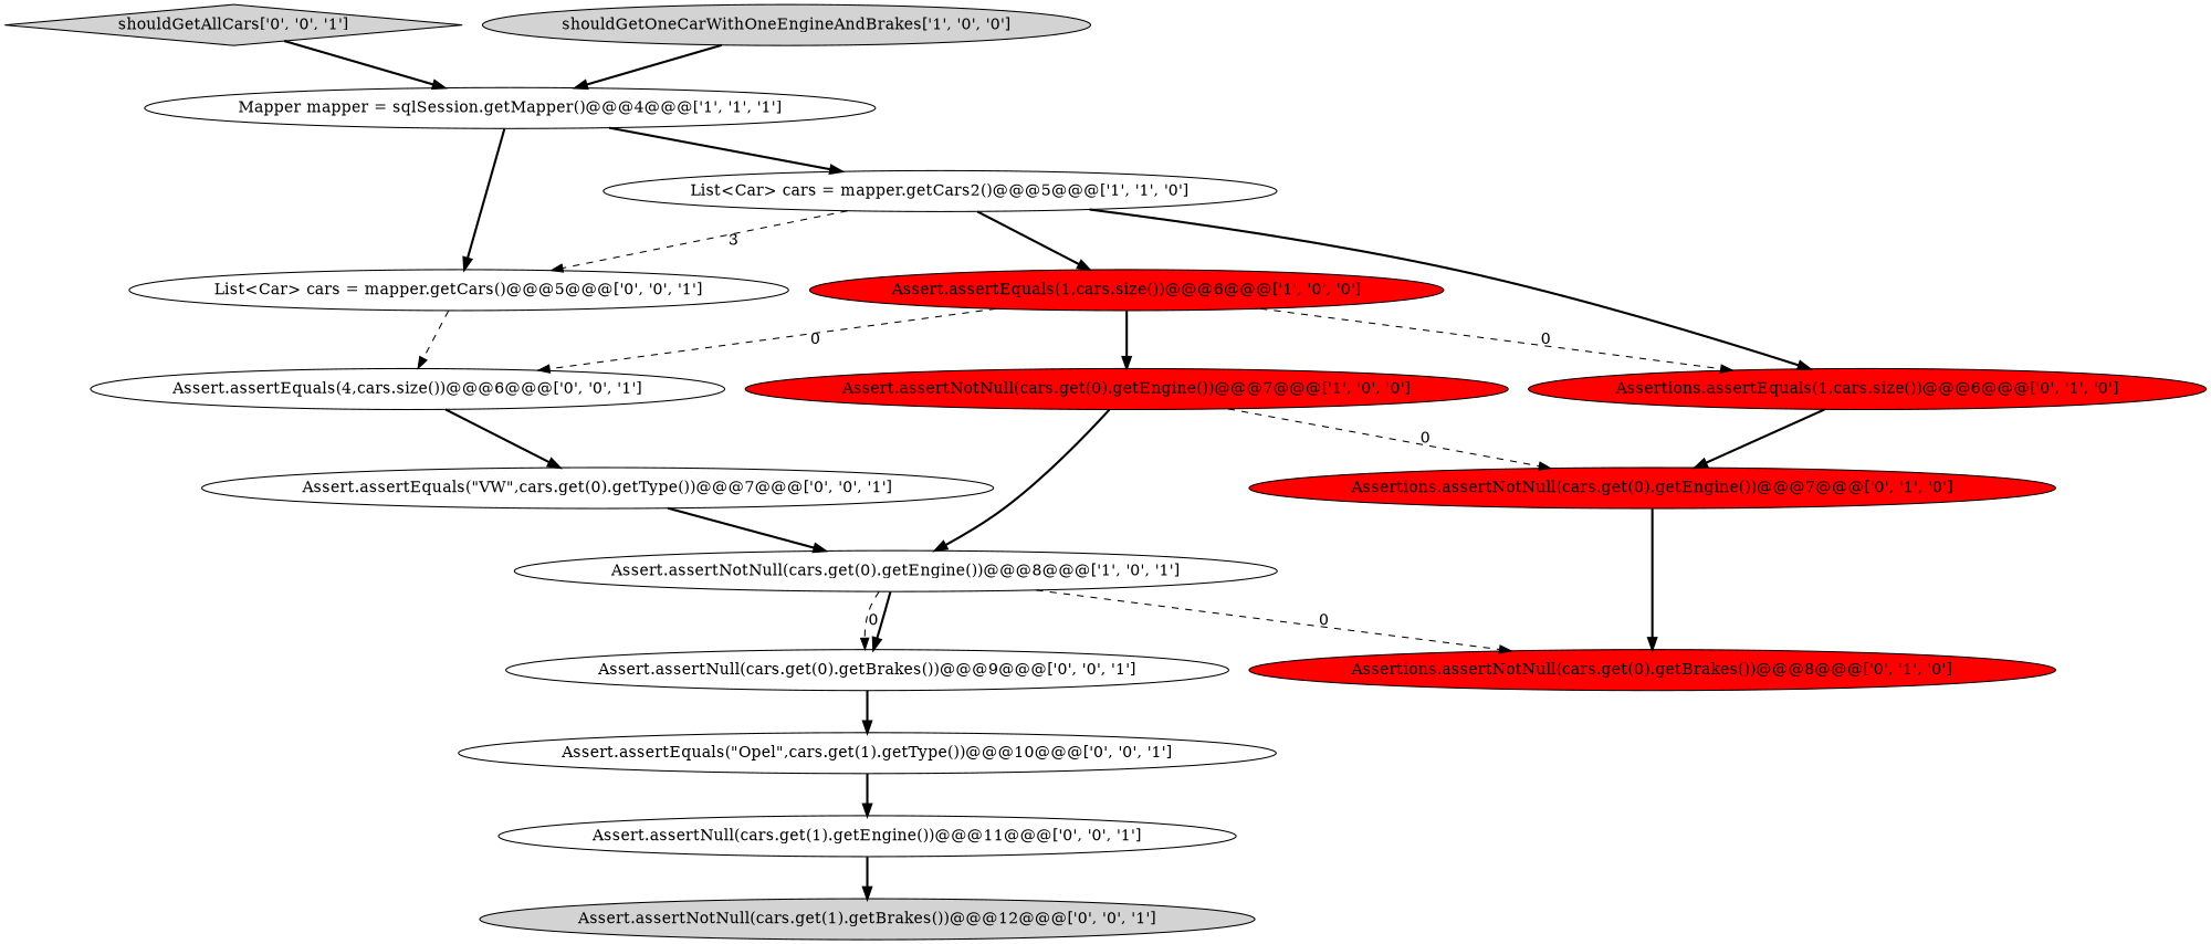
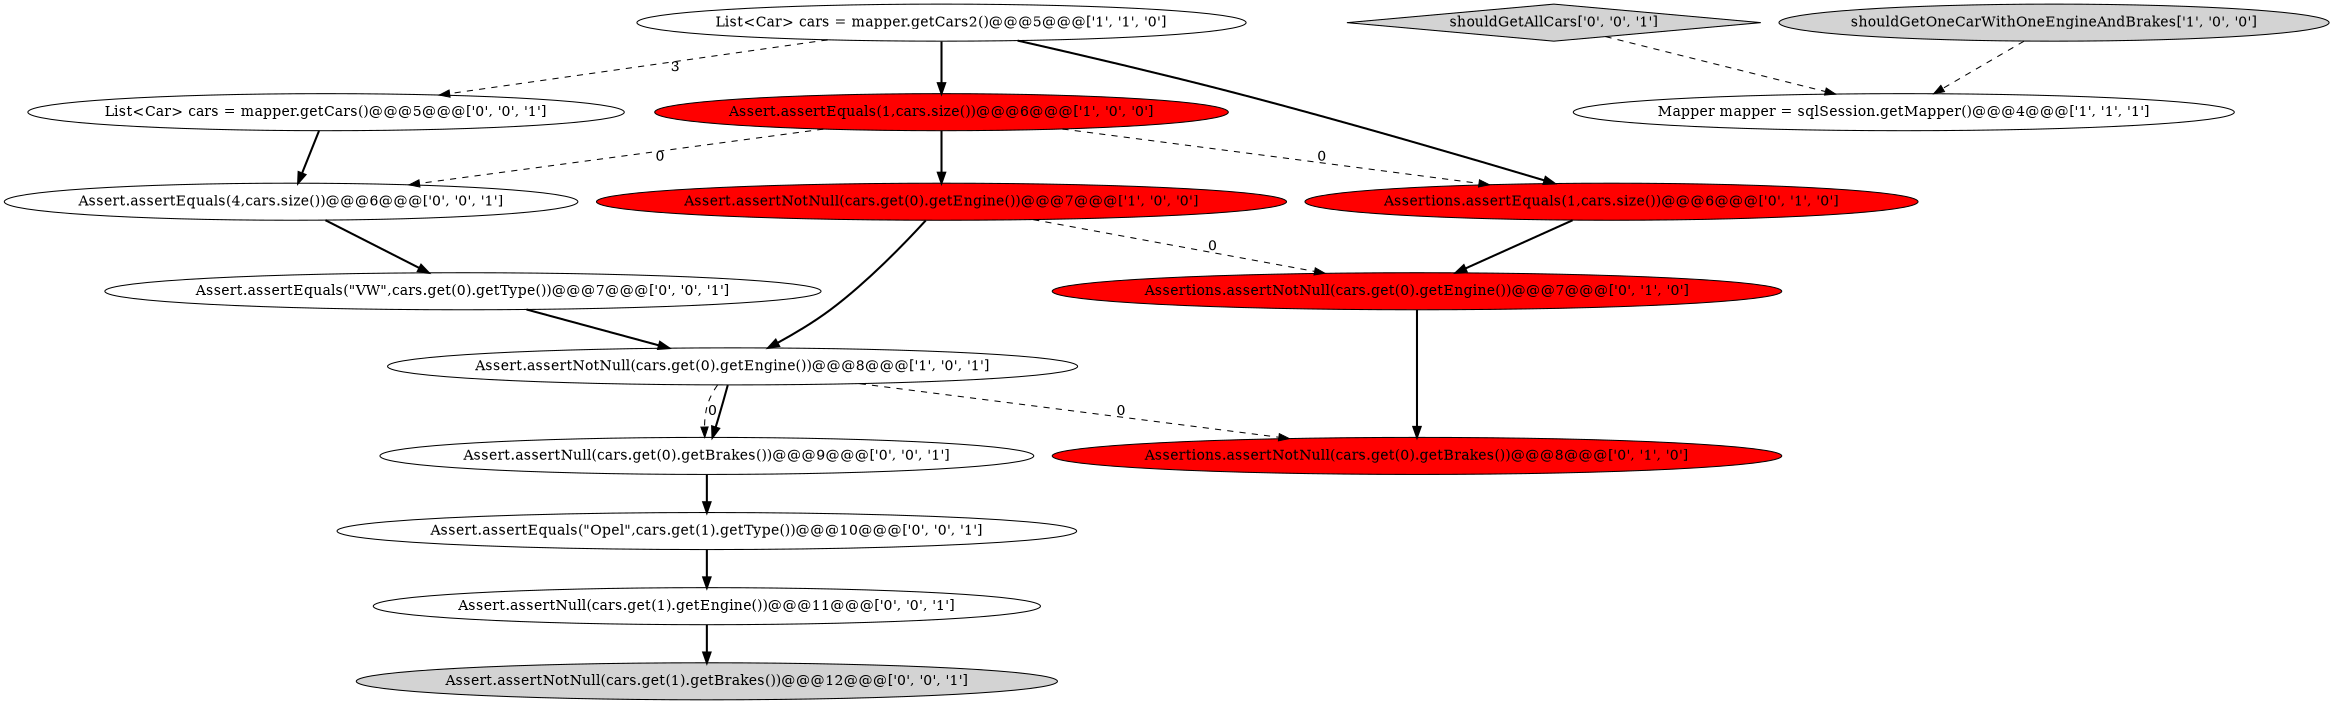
  digraph {
    node [fillcolor=white shape=ellipse style=filled]
    edge [style=bold]
    n1 [label="List<Car> cars = mapper.getCars()@@@5@@@['0', '0', '1']"]
    n2 [label="Assert.assertEquals(4,cars.size())@@@6@@@['0', '0', '1']"]
    n3 [label="Assert.assertEquals(\"VW\",cars.get(0).getType())@@@7@@@['0', '0', '1']"]
    n4 [fillcolor=lightgray label="shouldGetAllCars['0', '0', '1']" shape=diamond]
    n5 [label="Mapper mapper = sqlSession.getMapper()@@@4@@@['1', '1', '1']"]
    n6 [label="List<Car> cars = mapper.getCars2()@@@5@@@['1', '1', '0']"]
    n7 [fillcolor=red label="Assertions.assertEquals(1,cars.size())@@@6@@@['0', '1', '0']"]
    n8 [fillcolor=red label="Assertions.assertNotNull(cars.get(0).getEngine())@@@7@@@['0', '1', '0']"]
    n9 [fillcolor=red label="Assertions.assertNotNull(cars.get(0).getBrakes())@@@8@@@['0', '1', '0']"]
    n10 [label="Assert.assertNotNull(cars.get(0).getEngine())@@@8@@@['1', '0', '1']"]
    n11 [fillcolor=red label="Assert.assertEquals(1,cars.size())@@@6@@@['1', '0', '0']"]
    n12 [fillcolor=red label="Assert.assertNotNull(cars.get(0).getEngine())@@@7@@@['1', '0', '0']"]
    n13 [label="Assert.assertNull(cars.get(0).getBrakes())@@@9@@@['0', '0', '1']"]
    n14 [label="Assert.assertEquals(\"Opel\",cars.get(1).getType())@@@10@@@['0', '0', '1']"]
    n15 [label="Assert.assertNull(cars.get(1).getEngine())@@@11@@@['0', '0', '1']"]
    n16 [fillcolor=lightgray label="Assert.assertNotNull(cars.get(1).getBrakes())@@@12@@@['0', '0', '1']"]
    n17 [fillcolor=lightgray label="shouldGetOneCarWithOneEngineAndBrakes['1', '0', '0']"]
-   n1 -> n2 [style=dashed]
+   n1 -> n2
    n2 -> n3
    n3 -> n10
-   n4 -> n5
-   n5 -> n1
-   n5 -> n6
+   n4 -> n5 [style=dashed]
    n6 -> n1 [label=3 style=dashed]
    n6 -> n7
    n6 -> n11
    n7 -> n8
    n8 -> n9
    n10 -> n9 [label=0 style=dashed]
    n10 -> n13 [label=0 style=dashed]
    n10 -> n13
    n11 -> n2 [label=0 style=dashed]
    n11 -> n7 [label=0 style=dashed]
    n11 -> n12
    n12 -> n8 [label=0 style=dashed]
    n12 -> n10
    n13 -> n14
    n14 -> n15
    n15 -> n16
-   n17 -> n5
+   n17 -> n5 [style=dashed]
  }
